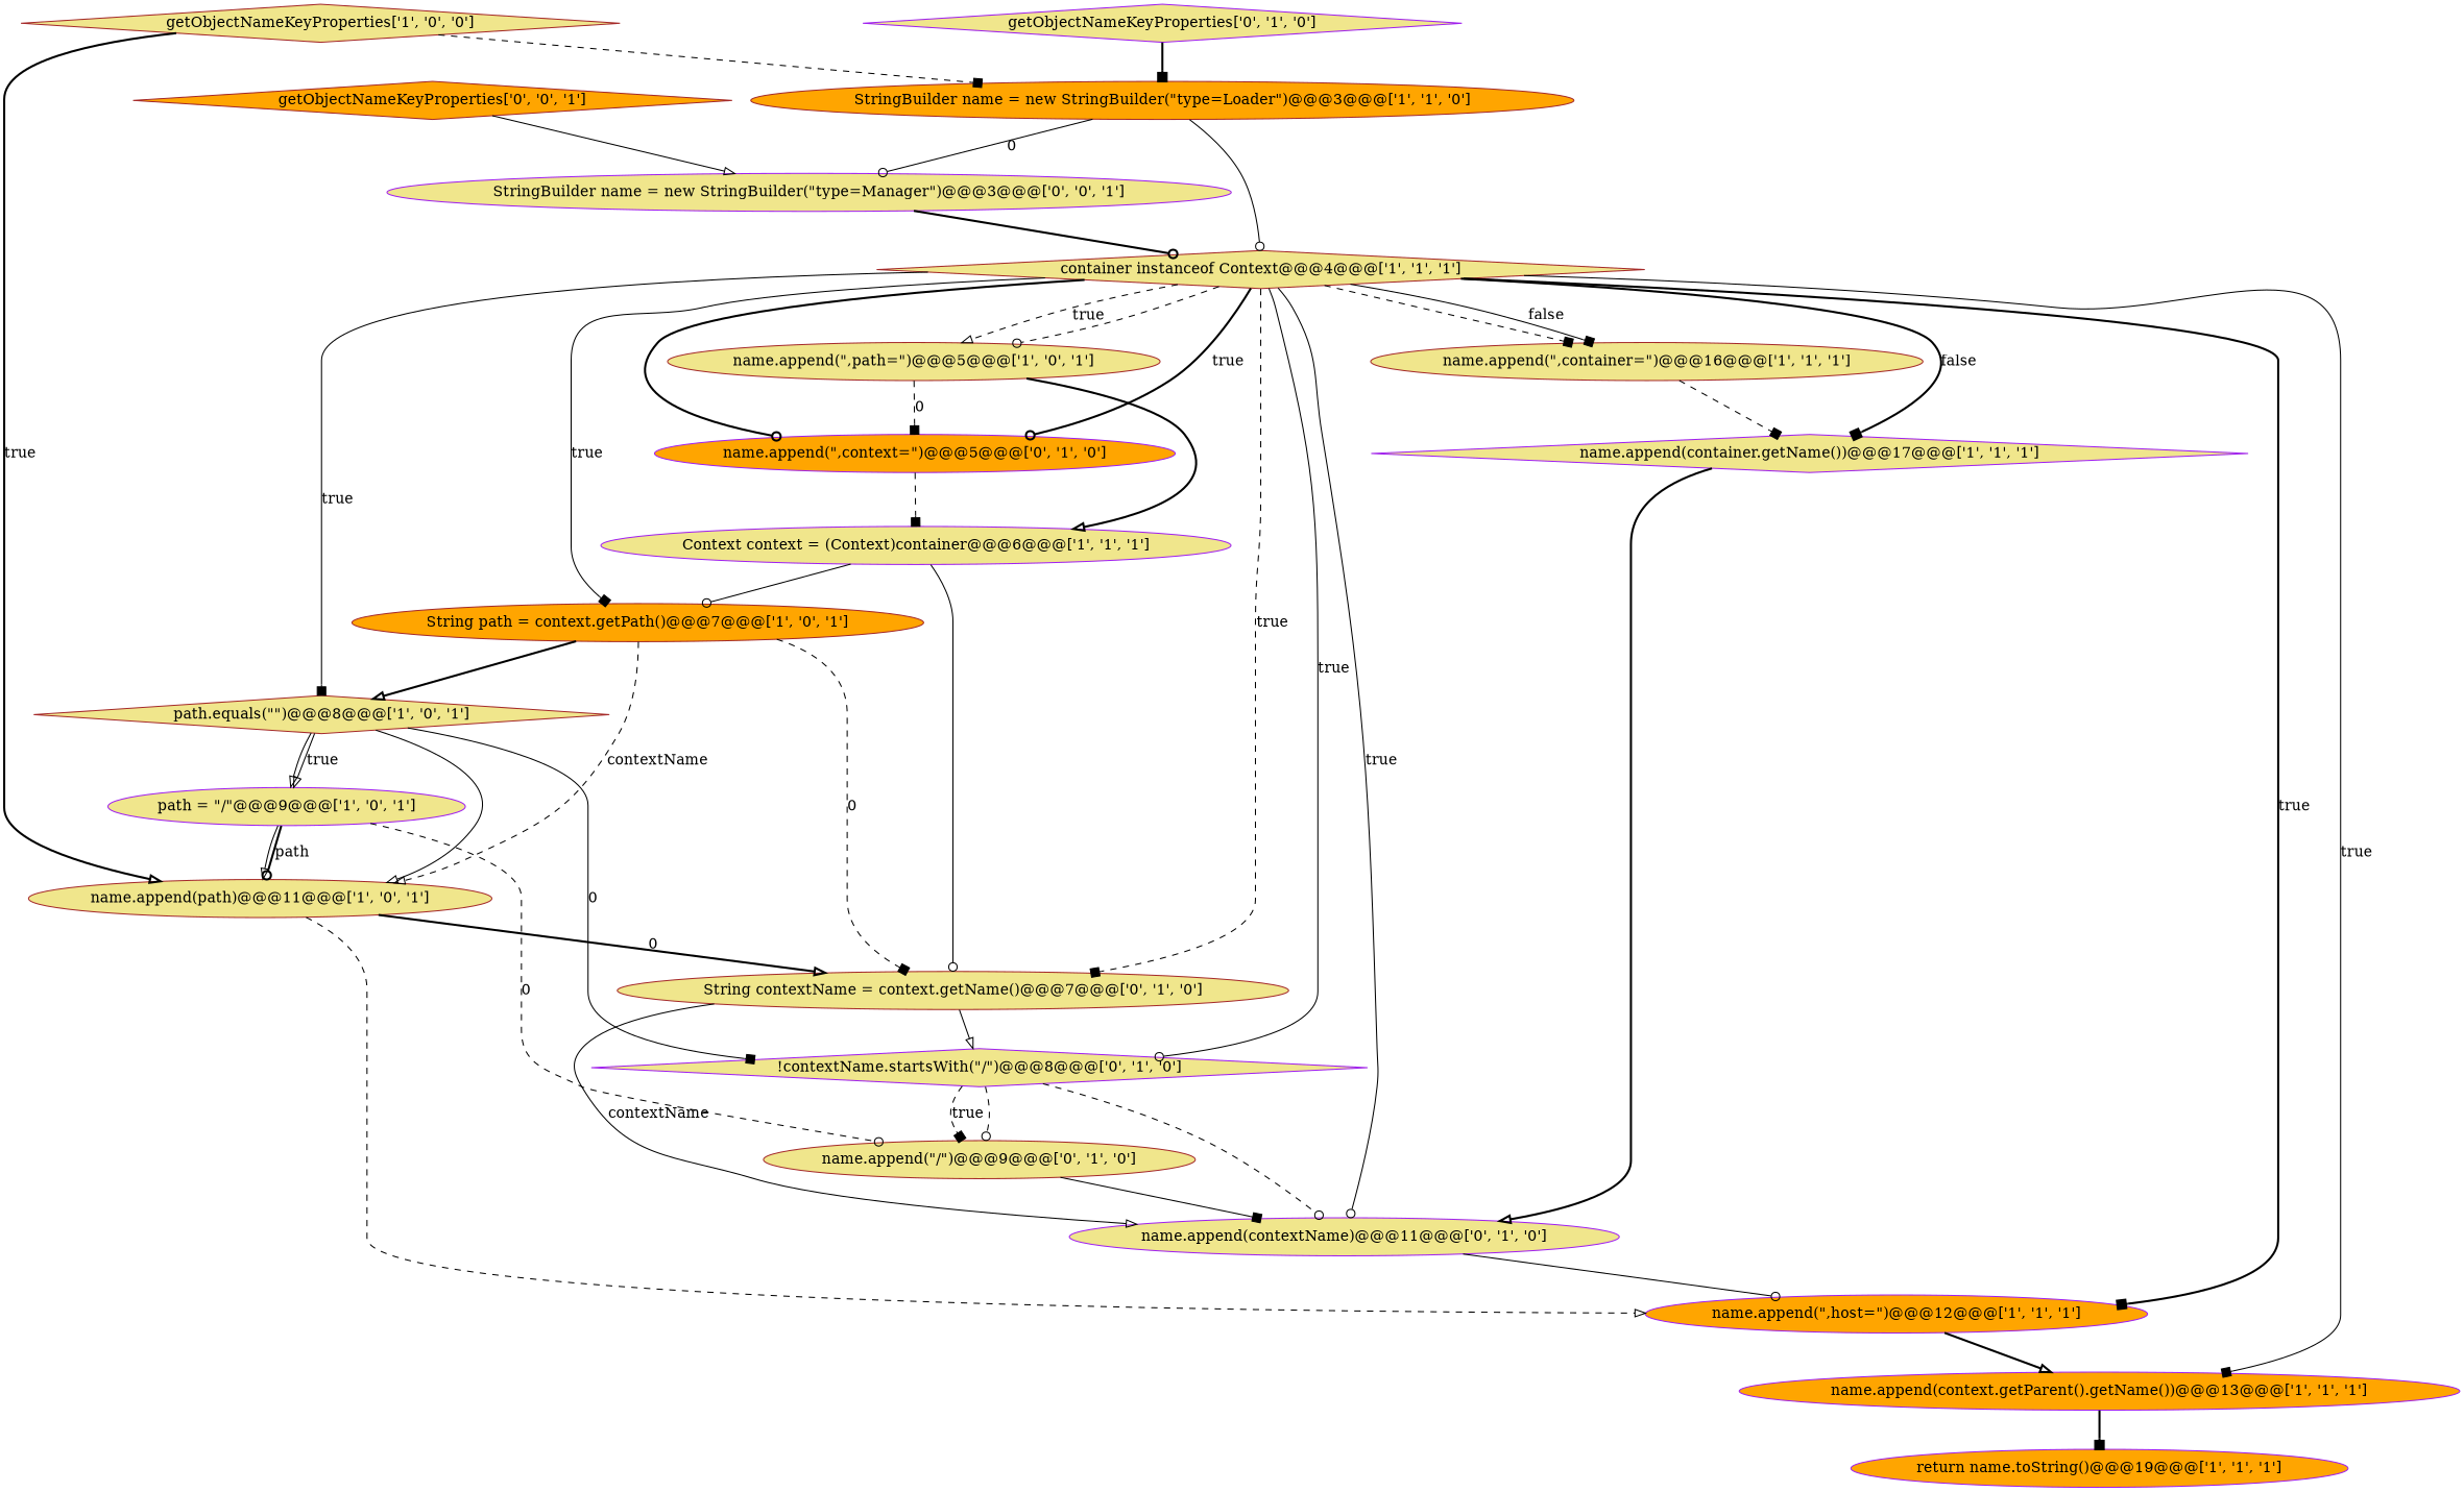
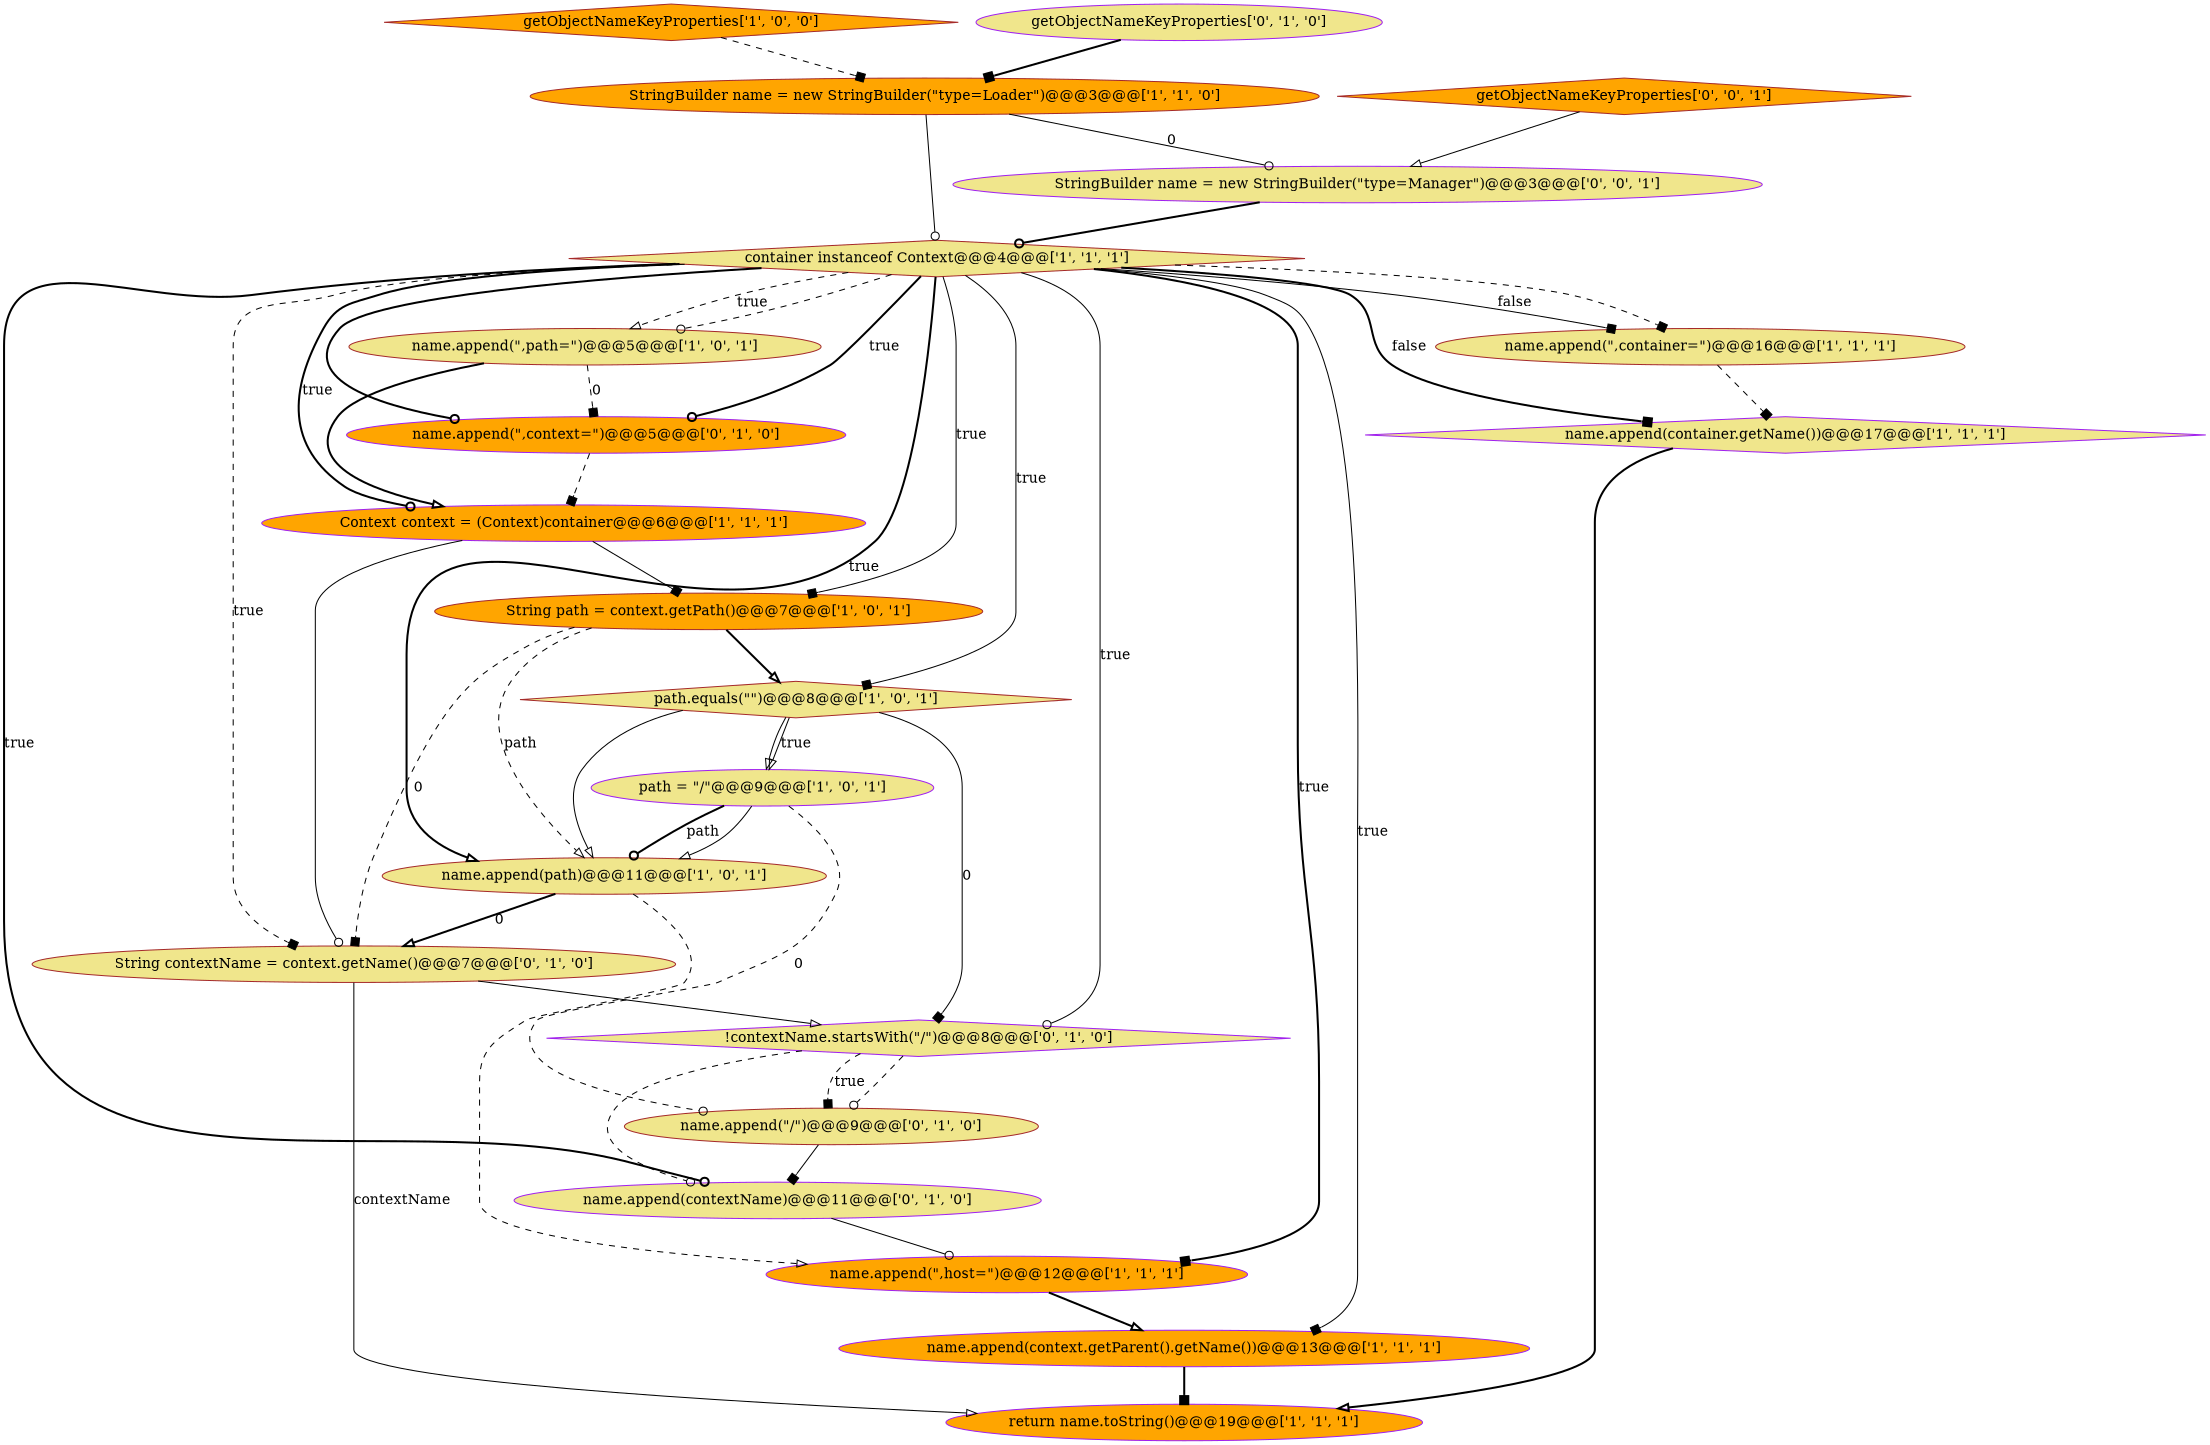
  digraph {
    node [color=brown fillcolor=khaki shape=ellipse style=filled]
    edge [arrowhead=box style=solid]
    n1 [label="name.append(\"/\")@@@9@@@['0', '1', '0']"]
    n2 [color=purple label="name.append(contextName)@@@11@@@['0', '1', '0']"]
    n3 [color=purple fillcolor=orange label="name.append(\",host=\")@@@12@@@['1', '1', '1']"]
    n4 [fillcolor=orange label="String path = context.getPath()@@@7@@@['1', '0', '1']"]
    n5 [label="name.append(path)@@@11@@@['1', '0', '1']"]
    n6 [label="String contextName = context.getName()@@@7@@@['0', '1', '0']"]
    n7 [label="path.equals(\"\")@@@8@@@['1', '0', '1']" shape=diamond]
    n8 [color=purple label="!contextName.startsWith(\"/\")@@@8@@@['0', '1', '0']" shape=diamond]
    n9 [color=purple label="path = \"/\"@@@9@@@['1', '0', '1']"]
    n10 [color=purple fillcolor=orange label="name.append(context.getParent().getName())@@@13@@@['1', '1', '1']"]
    n11 [color=purple fillcolor=orange label="return name.toString()@@@19@@@['1', '1', '1']"]
-   n12 [label="getObjectNameKeyProperties['1', '0', '0']" shape=diamond]
+   n12 [fillcolor=orange label="getObjectNameKeyProperties['1', '0', '0']" shape=diamond]
    n13 [fillcolor=orange label="StringBuilder name = new StringBuilder(\"type=Loader\")@@@3@@@['1', '1', '0']"]
    n14 [label="container instanceof Context@@@4@@@['1', '1', '1']" shape=diamond]
    n15 [color=purple label="StringBuilder name = new StringBuilder(\"type=Manager\")@@@3@@@['0', '0', '1']"]
    n16 [label="name.append(\",path=\")@@@5@@@['1', '0', '1']"]
    n17 [label="name.append(\",container=\")@@@16@@@['1', '1', '1']"]
    n18 [color=purple fillcolor=orange label="name.append(\",context=\")@@@5@@@['0', '1', '0']"]
-   n19 [color=purple label="Context context = (Context)container@@@6@@@['1', '1', '1']"]
+   n19 [color=purple fillcolor=orange label="Context context = (Context)container@@@6@@@['1', '1', '1']"]
    n20 [color=purple label="name.append(container.getName())@@@17@@@['1', '1', '1']" shape=diamond]
    n21 [fillcolor=orange label="getObjectNameKeyProperties['0', '0', '1']" shape=diamond]
-   n22 [color=purple label="getObjectNameKeyProperties['0', '1', '0']" shape=diamond]
+   n22 [color=purple label="getObjectNameKeyProperties['0', '1', '0']"]
    n1 -> n2
    n2 -> n3 [arrowhead=odot]
    n3 -> n10 [arrowhead=onormal style=bold]
-   n4 -> n5 [arrowhead=onormal label=contextName style=dashed]
+   n4 -> n5 [arrowhead=onormal label=path style=dashed]
    n4 -> n6 [label=0 style=dashed]
    n4 -> n7 [arrowhead=onormal style=bold]
    n5 -> n3 [arrowhead=onormal style=dashed]
    n5 -> n6 [arrowhead=onormal label=0 style=bold]
-   n6 -> n2 [arrowhead=onormal label=contextName]
+   n6 -> n11 [arrowhead=onormal label=contextName]
    n6 -> n8 [arrowhead=onormal]
    n7 -> n5 [arrowhead=onormal]
    n7 -> n8 [label=0]
    n7 -> n9 [arrowhead=onormal]
    n7 -> n9 [arrowhead=onormal label=true]
    n8 -> n1 [arrowhead=odot style=dashed]
    n8 -> n1 [label=true style=dashed]
    n8 -> n2 [arrowhead=odot style=dashed]
    n9 -> n1 [arrowhead=odot label=0 style=dashed]
    n9 -> n5 [arrowhead=odot label=path style=bold]
    n9 -> n5 [arrowhead=onormal]
    n10 -> n11 [style=bold]
    n12 -> n13 [style=dashed]
    n13 -> n14 [arrowhead=odot]
    n13 -> n15 [arrowhead=odot label=0]
-   n14 -> n2 [arrowhead=odot label=true]
+   n14 -> n2 [arrowhead=odot label=true style=bold]
    n14 -> n3 [label=true style=bold]
    n14 -> n4 [label=true]
-   n12 -> n5 [arrowhead=onormal label=true style=bold]
+   n14 -> n5 [arrowhead=onormal label=true style=bold]
    n14 -> n6 [label=true style=dashed]
    n14 -> n7 [label=true]
    n14 -> n8 [arrowhead=odot label=true]
    n14 -> n10 [label=true]
    n14 -> n16 [arrowhead=onormal label=true style=dashed]
    n14 -> n16 [arrowhead=odot style=dashed]
    n14 -> n17 [style=dashed]
    n14 -> n17 [label=false]
    n14 -> n18 [arrowhead=odot label=true style=bold]
    n14 -> n18 [arrowhead=odot style=bold]
+   n14 -> n19 [arrowhead=odot label=true style=bold]
    n14 -> n20 [label=false style=bold]
    n15 -> n14 [arrowhead=odot style=bold]
    n16 -> n18 [label=0 style=dashed]
    n16 -> n19 [arrowhead=onormal style=bold]
    n17 -> n20 [style=dashed]
    n18 -> n19 [style=dashed]
-   n19 -> n4 [arrowhead=odot]
+   n19 -> n4
    n19 -> n6 [arrowhead=odot]
-   n20 -> n2 [arrowhead=onormal style=bold]
+   n20 -> n11 [arrowhead=onormal style=bold]
    n21 -> n15 [arrowhead=onormal]
    n22 -> n13 [style=bold]
  }
